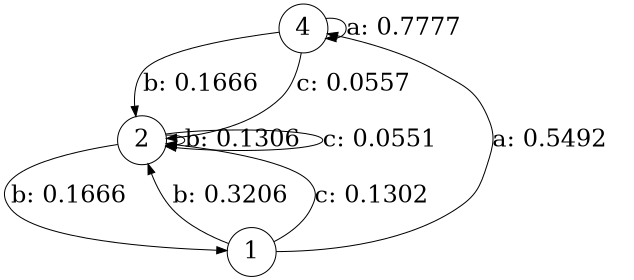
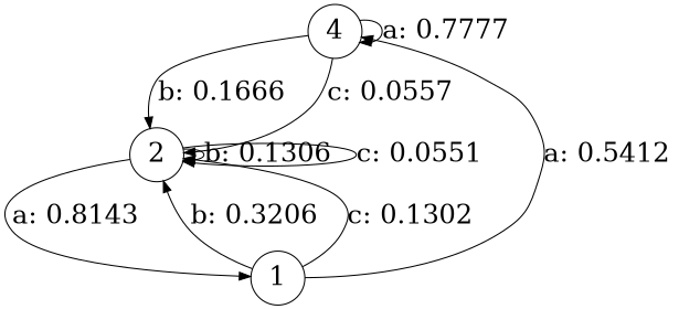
  digraph {
    node [fontsize=24 shape=circle]
    edge [fontsize=24]
    n1 [label=4]
    2
    1
    n1 -> n1 [label="a: 0.7777   "]
    n1 -> 2 [label="b: 0.1666   "]
    n1 -> 2 [label="c: 0.0557   "]
    2 -> 2 [label="b: 0.1306   "]
    2 -> 2 [label="c: 0.0551   "]
-   2 -> 1 [label="b: 0.1666   "]
-   1 -> n1 [label="a: 0.5492   "]
+   2 -> 1 [label="a: 0.8143   "]
+   1 -> n1 [label="a: 0.5412   "]
    1 -> 2 [label="b: 0.3206   "]
    1 -> 2 [label="c: 0.1302   "]
  }
